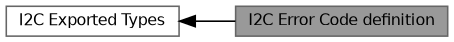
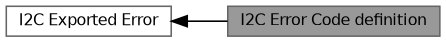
  digraph {
    rankdir=LR
    node [fontname=Helvetica fontsize=10 shape=box style=filled]
    n1 [color=gray40 fillcolor=grey60 fontcolor=black height=0.2 label="I2C Error Code definition" width=0.4]
-   n2 [color=grey40 fillcolor=white height=0.2 label="I2C Exported Types" width=0.4]
+   n2 [color=grey40 fillcolor=white height=0.2 label="I2C Exported Error" width=0.4]
    n2 -> n1 [dir=back fontname=Helvetica fontsize=10 labelfontname=Helvetica labelfontsize=10 shape=plaintext style=solid]
  }
